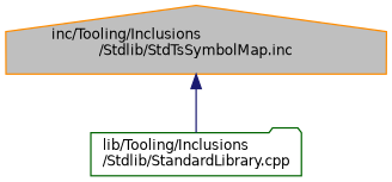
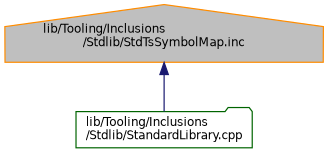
  digraph {
    node [fontname=Helvetica fontsize=10]
-   n1 [color=darkorange fillcolor=grey75 fontcolor=black height=0.2 label="inc/Tooling/Inclusions\l/Stdlib/StdTsSymbolMap.inc" shape=house style=filled width=0.4]
+   n1 [color=darkorange fillcolor=grey75 fontcolor=black height=0.2 label="lib/Tooling/Inclusions\l/Stdlib/StdTsSymbolMap.inc" shape=house style=filled width=0.4]
    n2 [color=darkgreen height=0.2 label="lib/Tooling/Inclusions\l/Stdlib/StandardLibrary.cpp" shape=folder width=0.4]
    n1 -> n2 [color=midnightblue dir=back fontname=Helvetica fontsize=10 labelfontname=Helvetica labelfontsize=10 style=solid]
  }
